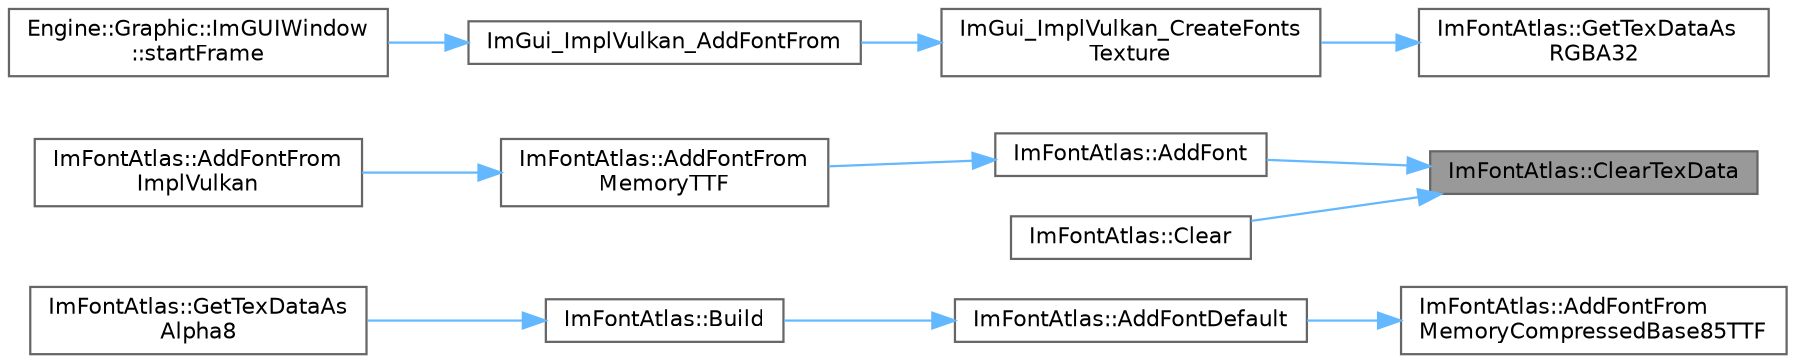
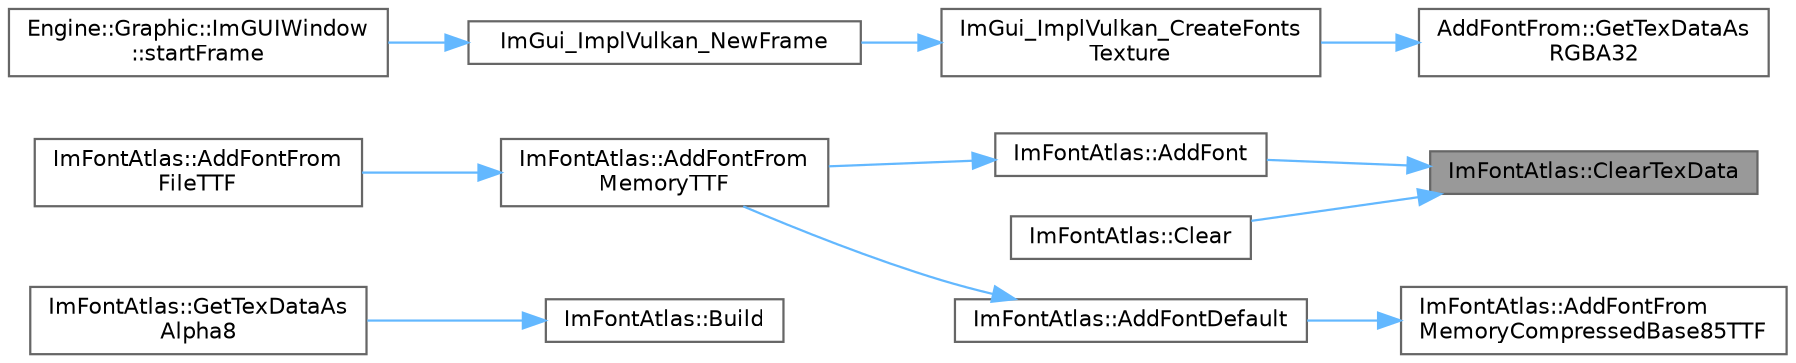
  digraph {
    rankdir=RL
    node [color=grey40 fillcolor=white fontname=Helvetica fontsize=10 shape=box style=filled]
    edge [color=steelblue1 dir=back fontname=Helvetica fontsize=10 labelfontname=Helvetica labelfontsize=10 style=solid]
    n1 [color=gray40 fillcolor=grey60 fontcolor=black height=0.2 label="ImFontAtlas::ClearTexData" width=0.4]
    n2 [height=0.2 label="ImFontAtlas::AddFont" width=0.4]
    n3 [height=0.2 label="ImFontAtlas::Clear" width=0.4]
    n4 [height=0.2 label="ImFontAtlas::AddFontFrom\lMemoryTTF" width=0.4]
-   n5 [height=0.2 label="ImFontAtlas::AddFontFrom\lImplVulkan" width=0.4]
+   n5 [height=0.2 label="ImFontAtlas::AddFontFrom\lFileTTF" width=0.4]
    n6 [height=0.2 label="ImFontAtlas::AddFontFrom\lMemoryCompressedBase85TTF" width=0.4]
    n7 [height=0.2 label="ImFontAtlas::AddFontDefault" width=0.4]
    n8 [height=0.2 label="ImFontAtlas::Build" width=0.4]
    n9 [height=0.2 label="ImFontAtlas::GetTexDataAs\lAlpha8" width=0.4]
-   n10 [height=0.2 label="ImFontAtlas::GetTexDataAs\lRGBA32" width=0.4]
+   n10 [height=0.2 label="AddFontFrom::GetTexDataAs\lRGBA32" width=0.4]
    n11 [height=0.2 label="ImGui_ImplVulkan_CreateFonts\lTexture" width=0.4]
-   n12 [height=0.2 label=ImGui_ImplVulkan_AddFontFrom width=0.4]
+   n12 [height=0.2 label=ImGui_ImplVulkan_NewFrame width=0.4]
    n13 [height=0.2 label="Engine::Graphic::ImGUIWindow\l::startFrame" width=0.4]
    n1 -> n2
    n1 -> n3
    n2 -> n4
    n4 -> n5
    n6 -> n7
-   n7 -> n8
+   n7 -> n4
    n8 -> n9
    n10 -> n11
    n11 -> n12
    n12 -> n13
  }
